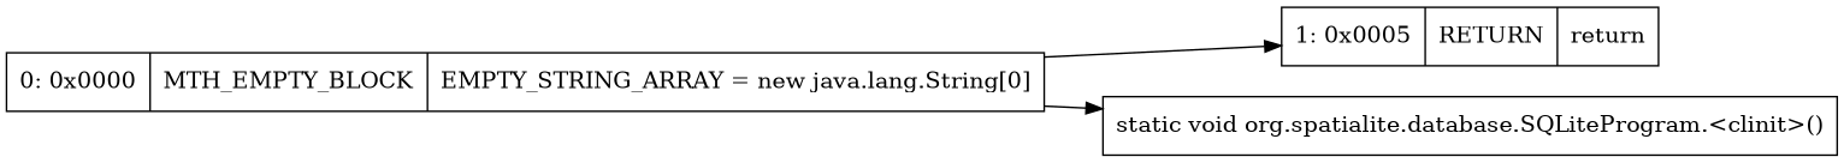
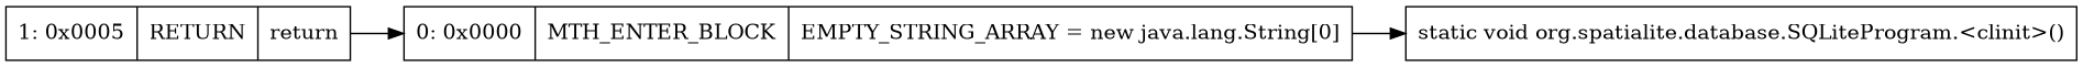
  digraph {
    rankdir=LR
    node [shape=record]
-   n1 [label="{0\:\ 0x0000|MTH_EMPTY_BLOCK\l|EMPTY_STRING_ARRAY = new java.lang.String[0]\l}"]
+   n1 [label="{0\:\ 0x0000|MTH_ENTER_BLOCK\l|EMPTY_STRING_ARRAY = new java.lang.String[0]\l}"]
    n2 [label="{1\:\ 0x0005|RETURN\l|return\l}"]
    n3 [label="{static void org.spatialite.database.SQLiteProgram.\<clinit\>() }"]
-   n1 -> n2
+   n2 -> n1
    n1 -> n3
  }
